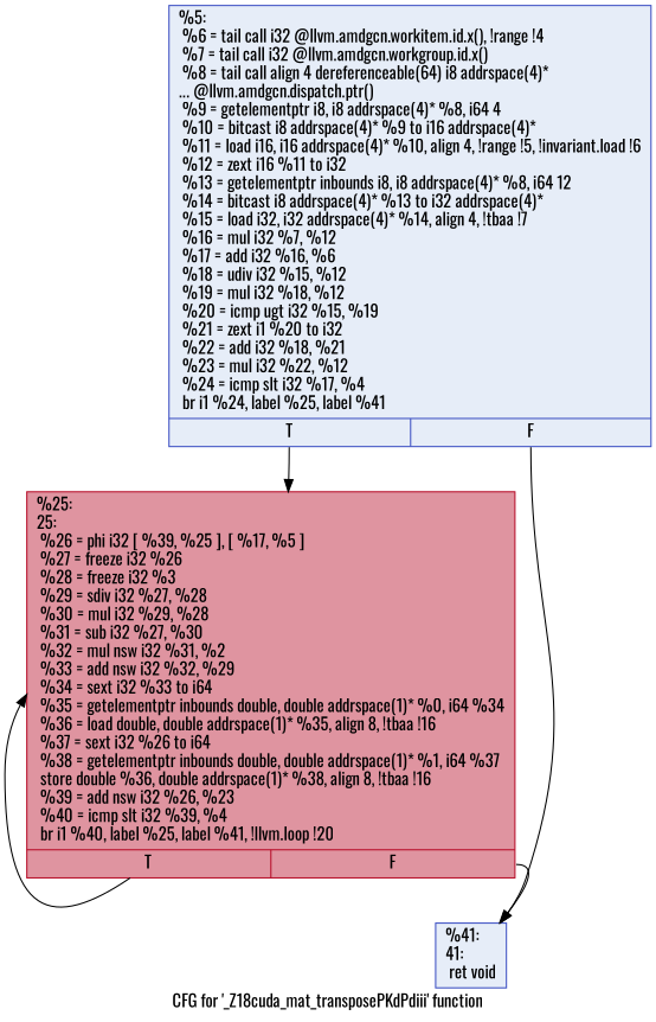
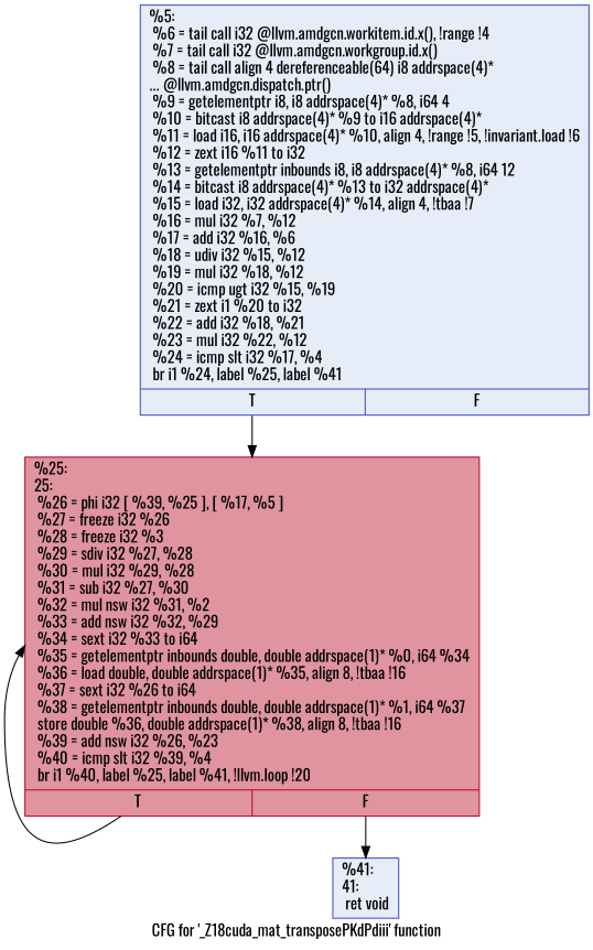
  digraph {
    label="CFG for '_Z18cuda_mat_transposePKdPdiii' function"
    fontname=Oswald
    node [color="#3d50c3ff" fillcolor="#c7d7f070" shape=record style=filled fontname=Oswald]
    edge [tailport=s0 fontname=Oswald]
    n1 [label="{%5:\l  %6 = tail call i32 @llvm.amdgcn.workitem.id.x(), !range !4\l  %7 = tail call i32 @llvm.amdgcn.workgroup.id.x()\l  %8 = tail call align 4 dereferenceable(64) i8 addrspace(4)*\l... @llvm.amdgcn.dispatch.ptr()\l  %9 = getelementptr i8, i8 addrspace(4)* %8, i64 4\l  %10 = bitcast i8 addrspace(4)* %9 to i16 addrspace(4)*\l  %11 = load i16, i16 addrspace(4)* %10, align 4, !range !5, !invariant.load !6\l  %12 = zext i16 %11 to i32\l  %13 = getelementptr inbounds i8, i8 addrspace(4)* %8, i64 12\l  %14 = bitcast i8 addrspace(4)* %13 to i32 addrspace(4)*\l  %15 = load i32, i32 addrspace(4)* %14, align 4, !tbaa !7\l  %16 = mul i32 %7, %12\l  %17 = add i32 %16, %6\l  %18 = udiv i32 %15, %12\l  %19 = mul i32 %18, %12\l  %20 = icmp ugt i32 %15, %19\l  %21 = zext i1 %20 to i32\l  %22 = add i32 %18, %21\l  %23 = mul i32 %22, %12\l  %24 = icmp slt i32 %17, %4\l  br i1 %24, label %25, label %41\l|{<s0>T|<s1>F}}"]
    n2 [color="#b70d28ff" fillcolor="#b70d2870" label="{%25:\l25:                                               \l  %26 = phi i32 [ %39, %25 ], [ %17, %5 ]\l  %27 = freeze i32 %26\l  %28 = freeze i32 %3\l  %29 = sdiv i32 %27, %28\l  %30 = mul i32 %29, %28\l  %31 = sub i32 %27, %30\l  %32 = mul nsw i32 %31, %2\l  %33 = add nsw i32 %32, %29\l  %34 = sext i32 %33 to i64\l  %35 = getelementptr inbounds double, double addrspace(1)* %0, i64 %34\l  %36 = load double, double addrspace(1)* %35, align 8, !tbaa !16\l  %37 = sext i32 %26 to i64\l  %38 = getelementptr inbounds double, double addrspace(1)* %1, i64 %37\l  store double %36, double addrspace(1)* %38, align 8, !tbaa !16\l  %39 = add nsw i32 %26, %23\l  %40 = icmp slt i32 %39, %4\l  br i1 %40, label %25, label %41, !llvm.loop !20\l|{<s0>T|<s1>F}}"]
    n3 [label="{%41:\l41:                                               \l  ret void\l}"]
    n1 -> n2
-   n1 -> n3 [tailport=s1]
    n2 -> n2
    n2 -> n3 [tailport=s1]
  }
